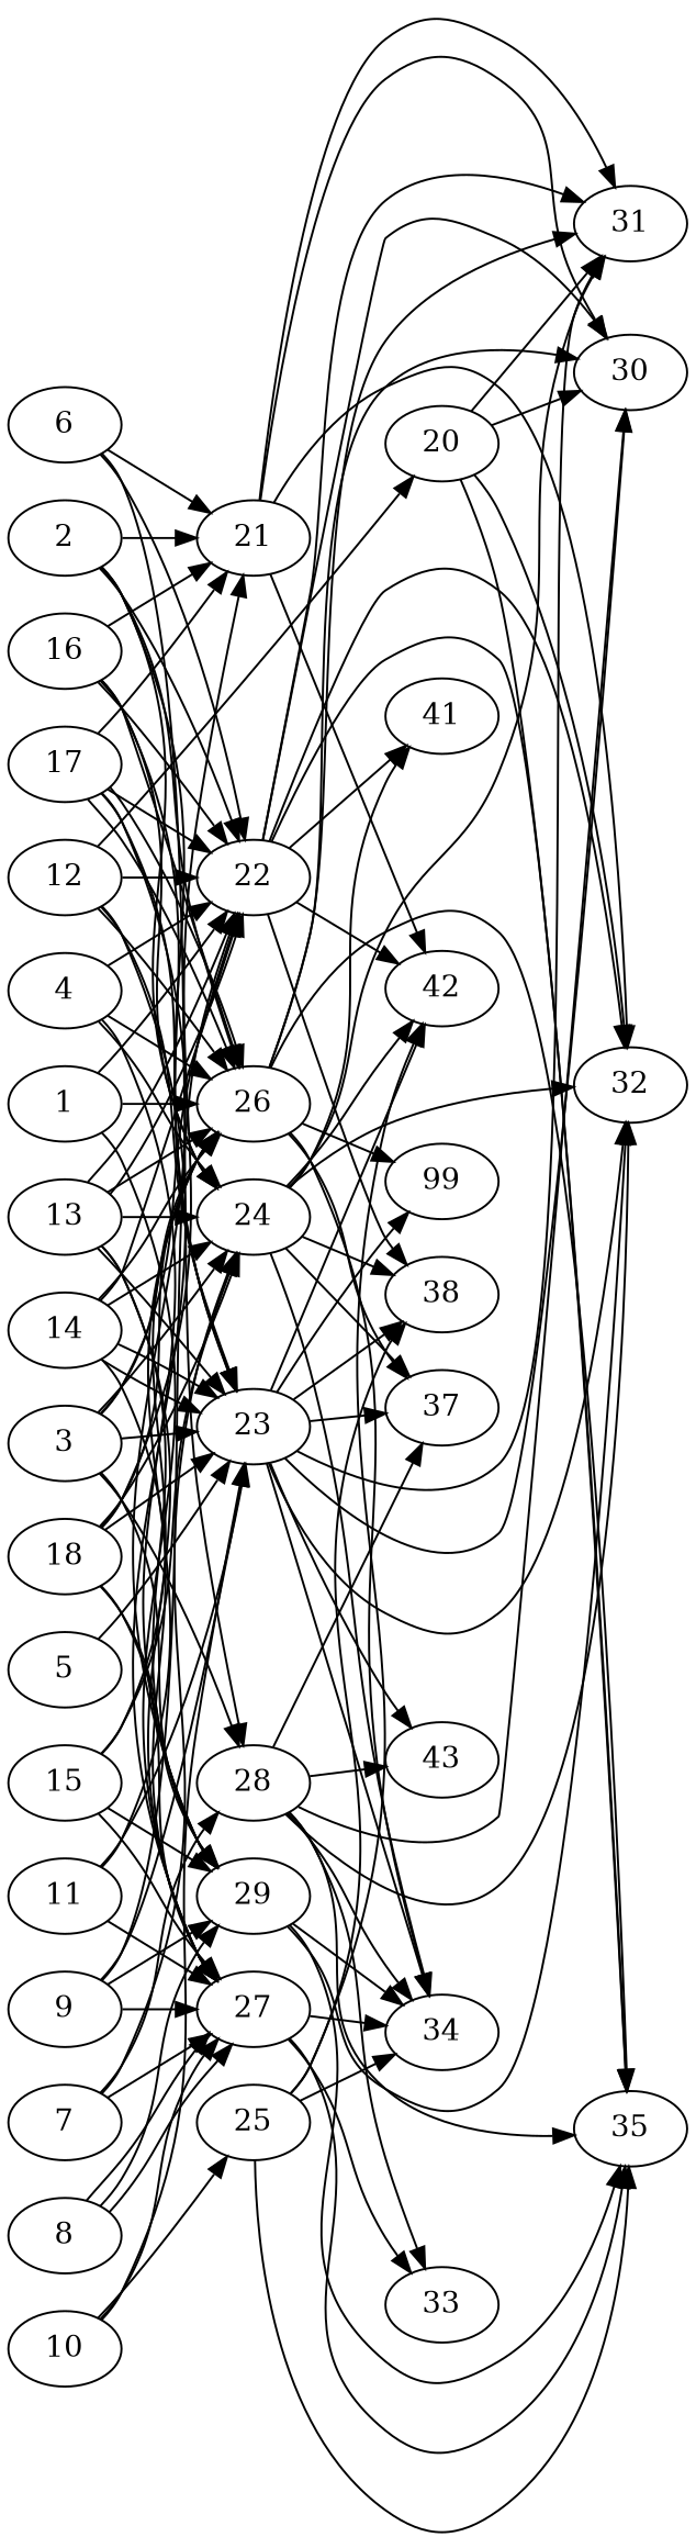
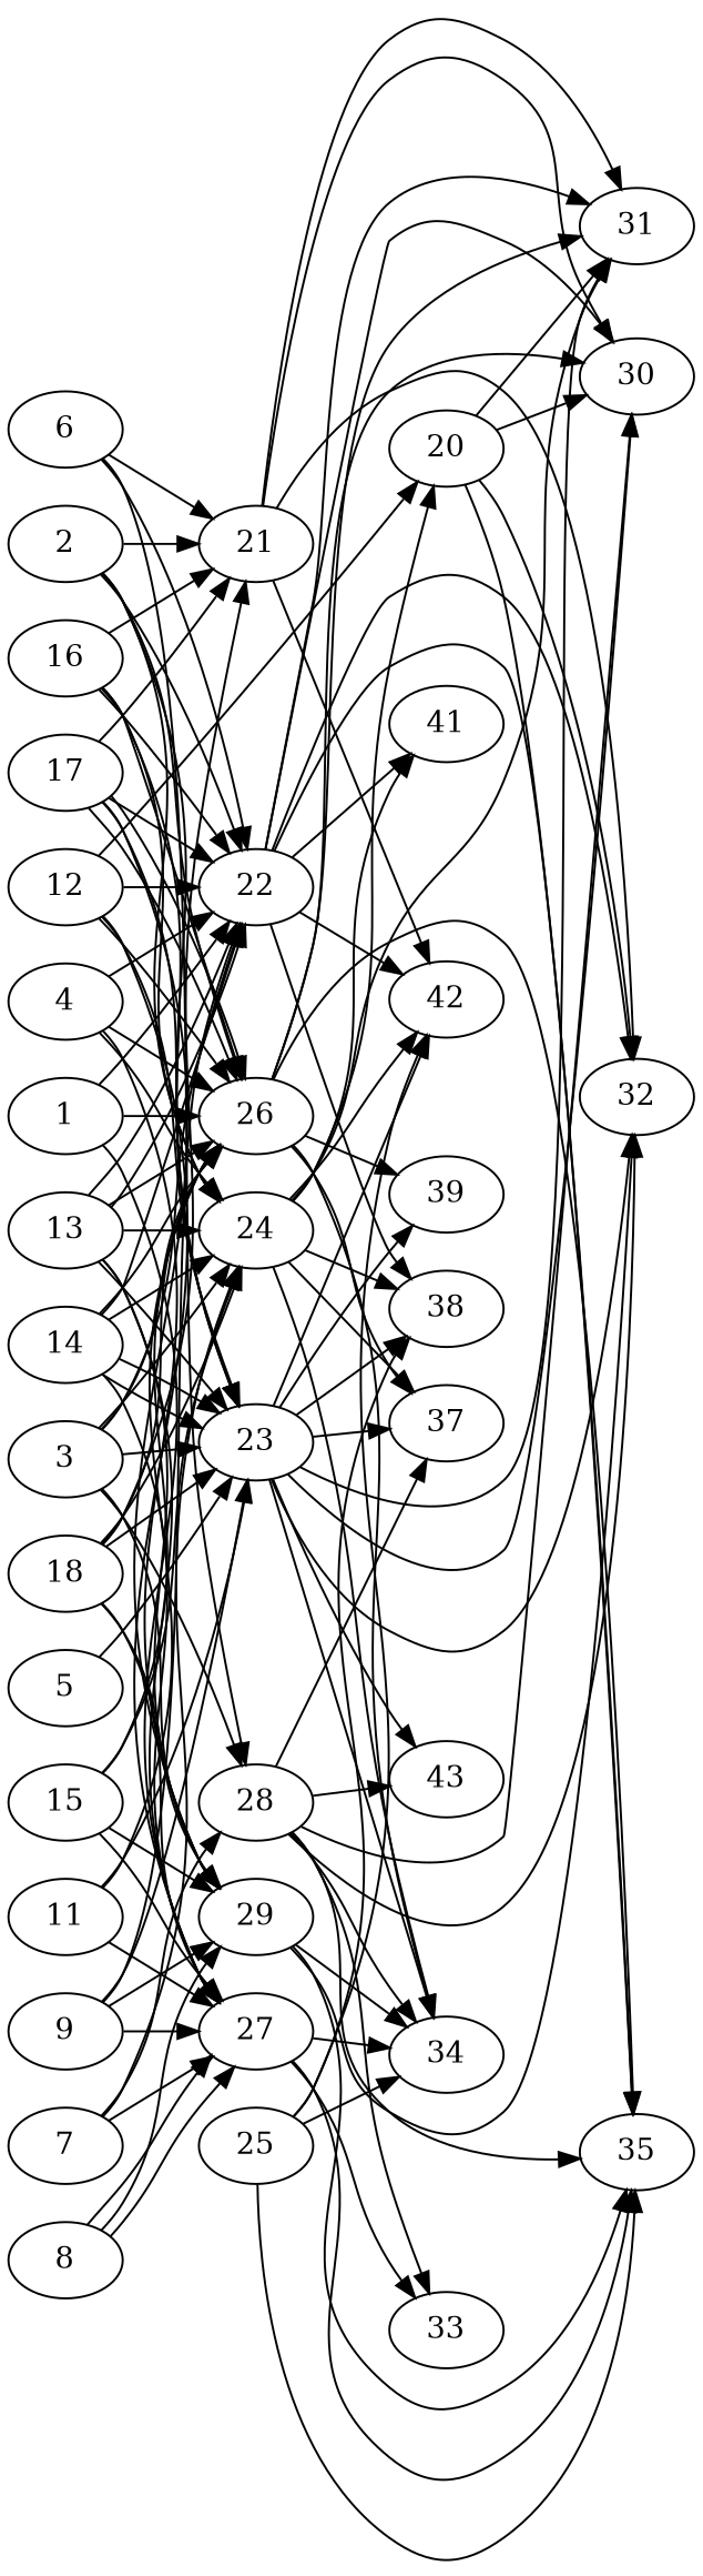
  digraph {
    rankdir=LR
    node [alpha=0.16]
    1 [alpha=0.05 expect_size=234558859293401022464]
    22 [alpha=0.08 expect_size=842986204057217536]
    26 [alpha=0.11 expect_size=190389312393051488]
    27 [expect_size=13749139481961810624512]
    30 [alpha=0.08 expect_size=58671353255943995392]
    31 [alpha=0.11 expect_size=4040532944388437835776]
    32 [alpha=0.08 expect_size=11642056628871710720]
    35 [alpha=0.05 expect_size=779084468480129792]
    42 [expect_size=6141424284432823484416]
    38 [alpha=0.14 expect_size=19529020779854100]
    41 [alpha=0.15 expect_size=1724245938304469434368]
    34 [alpha=0.05 expect_size=51371199791613768]
    37 [alpha=0.06 expect_size=26852211699385528]
-   39 [expect_size=14253351170688329711616 label=99]
+   39 [expect_size=14253351170688329711616]
    33 [alpha=0.18 expect_size=65373620857758568]
    2 [alpha=0.13 expect_size=3264384105323792695296]
    21 [alpha=0.07 expect_size=44742244150158557184]
    23 [alpha=0.09 expect_size=536195109530929216]
    24 [alpha=0.06 expect_size=11977564097223288832]
    n20 [alpha=0.04 expect_size=14440883409357664 label=43]
    3 [expect_size=63062993053582032]
    29 [alpha=0.09 expect_size=593178975468935936]
    28 [alpha=0.01 expect_size=101320494853203689472]
    4 [expect_size=834738490618970240]
    5 [alpha=0.03 expect_size=95361005635538992]
    6 [alpha=0.14 expect_size=5231336078856524136448]
    7 [alpha=0.07 expect_size=17997721768779690]
    8 [expect_size=7158621132748922814464]
    9 [alpha=0.01 expect_size=2506546724121527296]
-   10 [alpha=0.08 expect_size=219893655296318144]
    25 [alpha=0.03 expect_size=3457473796221435904000]
    11 [alpha=0.18 expect_size=14264322186516576]
    12 [alpha=0.17 expect_size=6241162566688519]
    20 [alpha=0.15 expect_size=9003711615111548928]
    13 [alpha=0.09 expect_size=3945425420308387328]
    14 [alpha=0.14 expect_size=2173078485850895872]
    15 [expect_size=2383857643400106]
    16 [alpha=0.13 expect_size=11065873495857986]
    17 [alpha=0.04 expect_size=1169192243636507508736]
    18 [alpha=0.03 expect_size=2961248985607529984]
    1 -> 22
    1 -> 26
    1 -> 27
    22 -> 30
    22 -> 31
    22 -> 32
    22 -> 35
    22 -> 42
    22 -> 38
    22 -> 41
    26 -> 30
    26 -> 31
    26 -> 35
    26 -> 34
    26 -> 37
    26 -> 39
    27 -> 35
    27 -> 34
    27 -> 33
    2 -> 22
    2 -> 26
    2 -> 21
    2 -> 23
    2 -> 24
    21 -> 30
    21 -> 31
    21 -> 32
    21 -> 42
    23 -> 30
    23 -> 31
    23 -> 32
    23 -> 42
    23 -> 38
    23 -> 34
    23 -> 37
    23 -> 39
    23 -> n20
    24 -> 31
-   24 -> 32
+   24 -> 20
    24 -> 42
    24 -> 38
    24 -> 41
    24 -> 34
    24 -> 37
    3 -> 22
    3 -> 26
    3 -> 23
    3 -> 24
    3 -> 29
    3 -> 28
    29 -> 32
    29 -> 35
    29 -> 34
    28 -> 30
    28 -> 32
    28 -> 35
    28 -> 34
    28 -> 37
    28 -> 33
    28 -> n20
    4 -> 22
    4 -> 26
    4 -> 24
    4 -> 29
    5 -> 23
    6 -> 22
    6 -> 21
    6 -> 28
    7 -> 27
    7 -> 24
    7 -> 28
    8 -> 27
    8 -> 27
    8 -> 29
    9 -> 22
    9 -> 27
    9 -> 23
    9 -> 29
-   10 -> 27
-   10 -> 23
-   10 -> 25
    25 -> 35
    25 -> 42
    25 -> 38
    25 -> 34
    11 -> 26
    11 -> 27
    11 -> 23
    12 -> 22
    12 -> 26
    12 -> 27
    12 -> 23
    12 -> 20
    20 -> 30
    20 -> 31
    20 -> 32
    20 -> 35
    13 -> 22
    13 -> 22
    13 -> 26
    13 -> 27
    13 -> 23
    13 -> 24
    13 -> 29
    14 -> 22
    14 -> 26
    14 -> 27
    14 -> 23
    14 -> 23
    14 -> 24
    15 -> 26
    15 -> 27
    15 -> 24
    15 -> 29
    16 -> 22
    16 -> 26
    16 -> 21
    16 -> 23
    16 -> 24
    17 -> 22
    17 -> 26
    17 -> 26
    17 -> 21
    17 -> 23
    17 -> 29
    18 -> 26
    18 -> 27
    18 -> 21
    18 -> 23
    18 -> 24
    18 -> 29
  }
